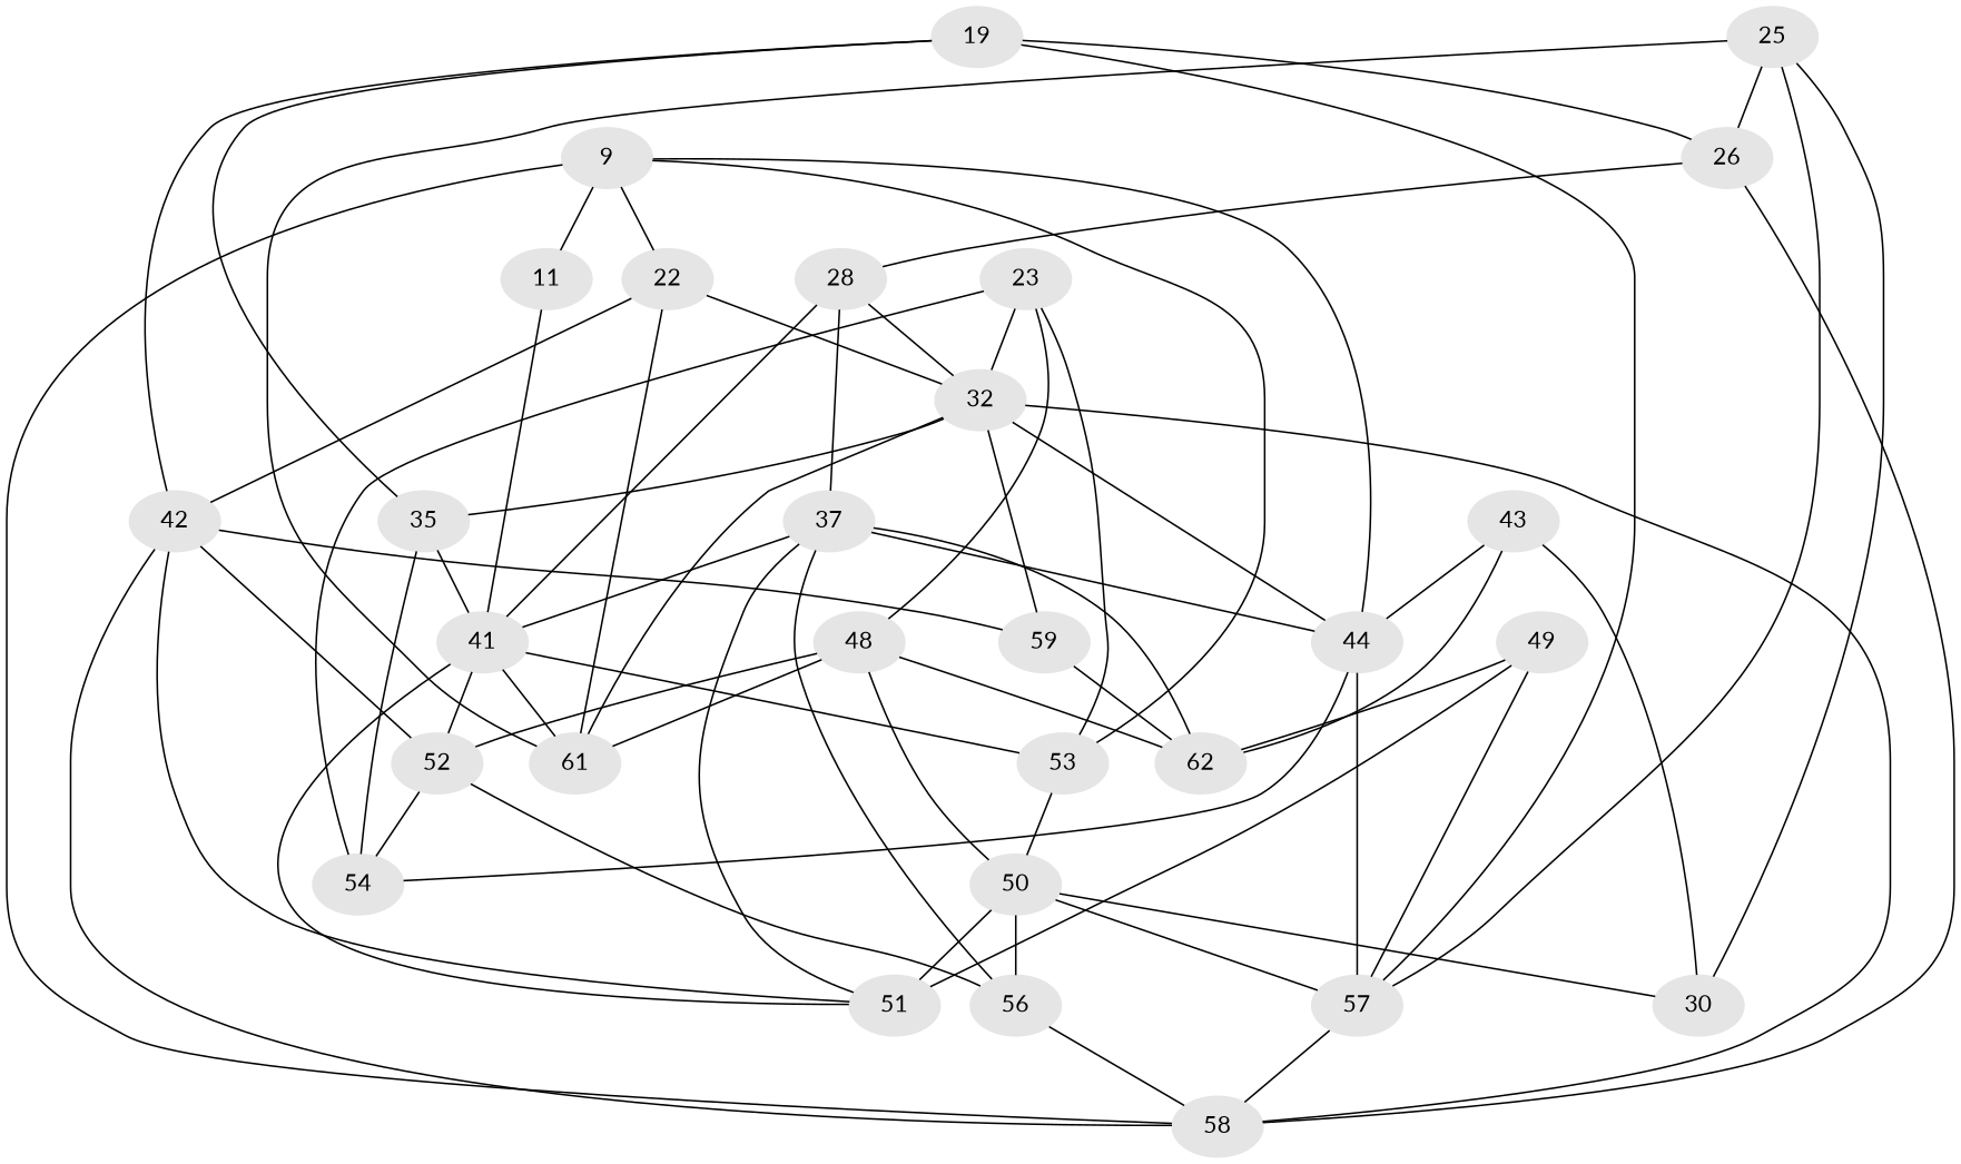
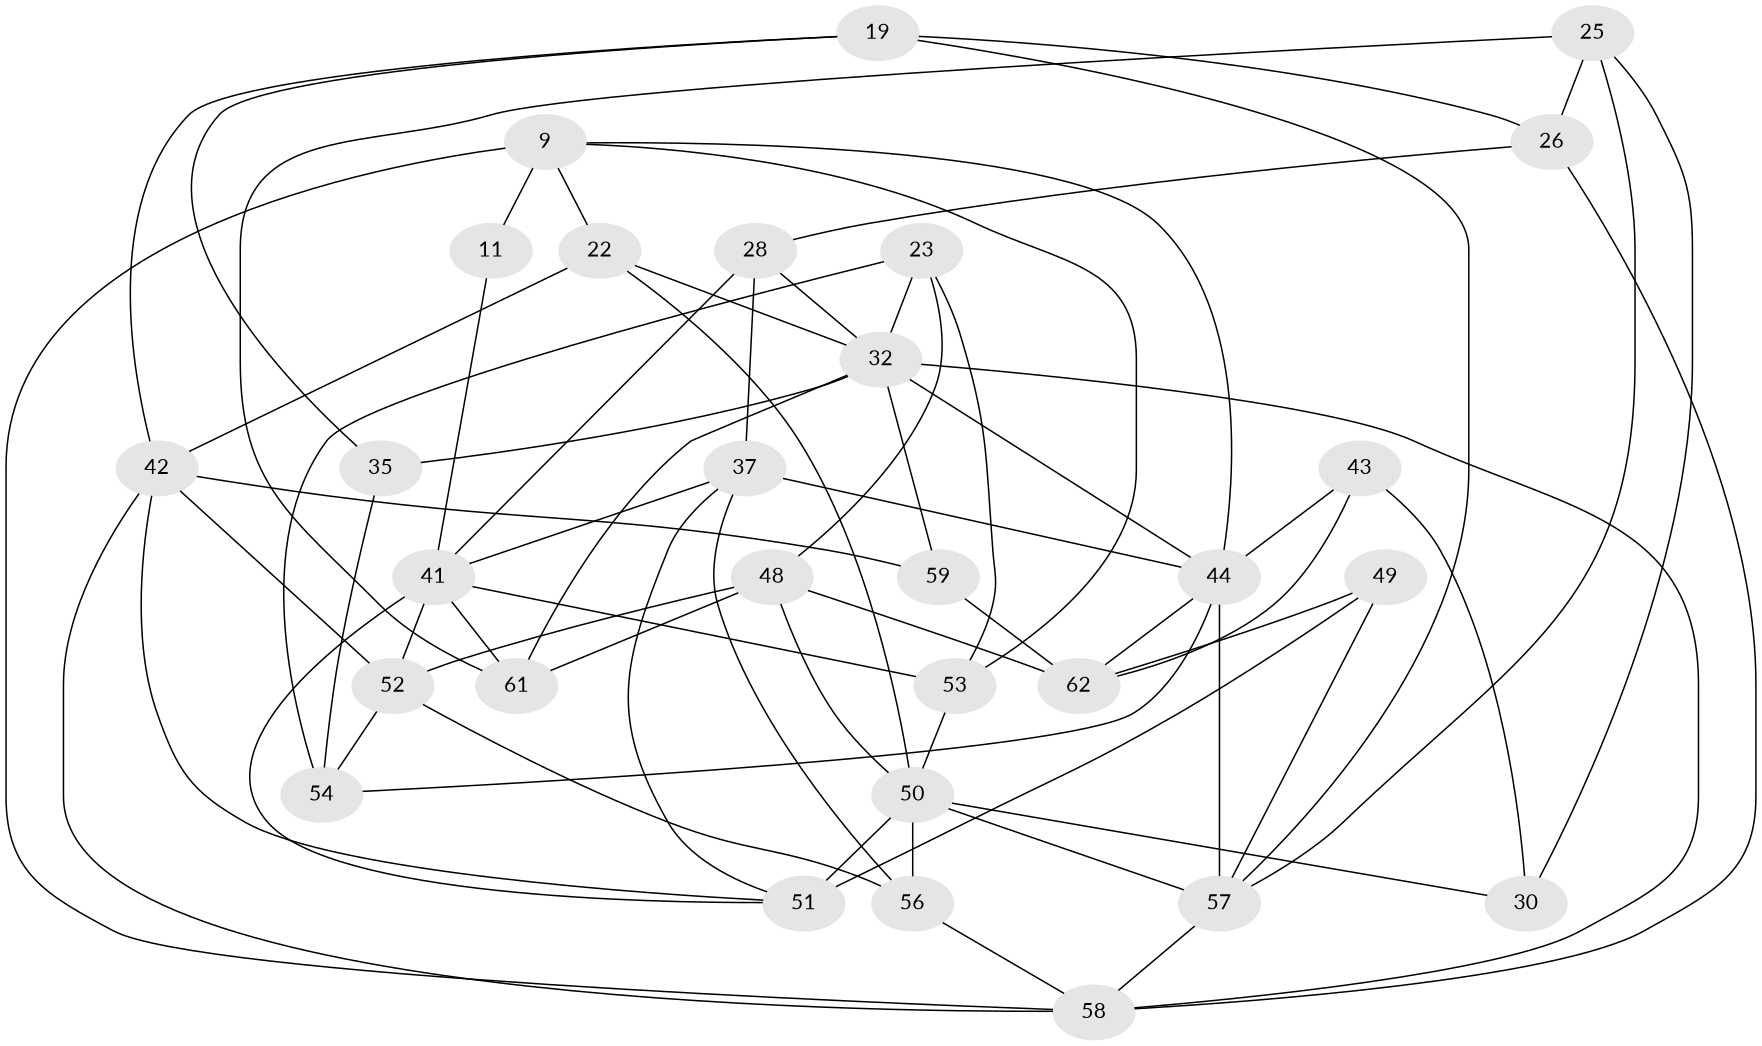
  graph {
    fontname=Lato
    node [color=gray90 fontname=Lato style=filled]
    edge [fontname=Lato]
    9 [super="+6"]
    11
    22
    44 [super="+15+40"]
    53
    58 [super="+12+13"]
    41 [super="+17+39"]
    42 [super="+5+14"]
    32 [super="+16+24+29"]
    50 [super="+36"]
    57 [super="+8+10+55"]
    54 [super="+2"]
    61
    51 [super="+38"]
    52 [super="+45"]
    19
    26
    35
    28
    59 [super="+47"]
    n21 [label=30]
    56 [super="+20"]
    23
    48 [super="+18+31"]
    62 [super="+4+7"]
    25
    37 [super="+21+30"]
    43 [super="+33"]
    49 [super="+1"]
    9 -- 11 [weight=2]
    9 -- 22
    9 -- 44
    9 -- 53
    9 -- 58
    11 -- 41
    22 -- 42
    22 -- 32
-   22 -- 61
+   22 -- 50
    44 -- 57 [weight=2]
    44 -- 54
    53 -- 50
    41 -- 53
    41 -- 61
    41 -- 51
    41 -- 52
    42 -- 58
    42 -- 51
    42 -- 52 [weight=2]
    42 -- 59
    32 -- 44
    32 -- 58 [weight=2]
    32 -- 61
    32 -- 35
    32 -- 59 [weight=2]
    50 -- 57
    50 -- 51 [weight=2]
    50 -- n21
    50 -- 56 [weight=2]
    57 -- 58
    52 -- 54
    52 -- 56
    19 -- 42
    19 -- 57
    19 -- 26
    19 -- 35
    26 -- 58
    26 -- 28
-   35 -- 41
    35 -- 54
    28 -- 41
    28 -- 32
    28 -- 37
    59 -- 62 [weight=3]
    56 -- 58 [weight=2]
    23 -- 53
    23 -- 32
    23 -- 54
    23 -- 48
    48 -- 50
    48 -- 61
    48 -- 52
    48 -- 62 [weight=2]
    25 -- 57
    25 -- 61
    25 -- 26
    25 -- n21
    37 -- 44 [weight=2]
    37 -- 41
    37 -- 51
    37 -- 56
-   37 -- 62 [weight=2]
+   44 -- 62 [weight=2]
    43 -- 44
    43 -- n21 [weight=2]
    43 -- 62
    49 -- 57
    49 -- 51 [weight=2]
    49 -- 62
  }
